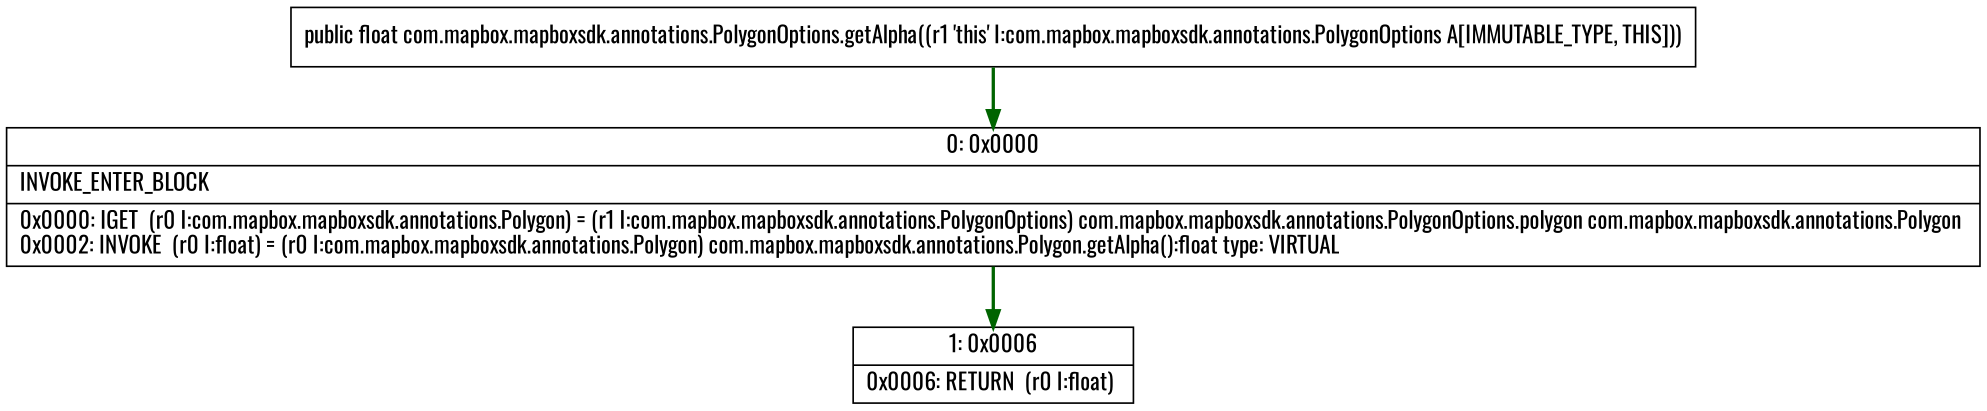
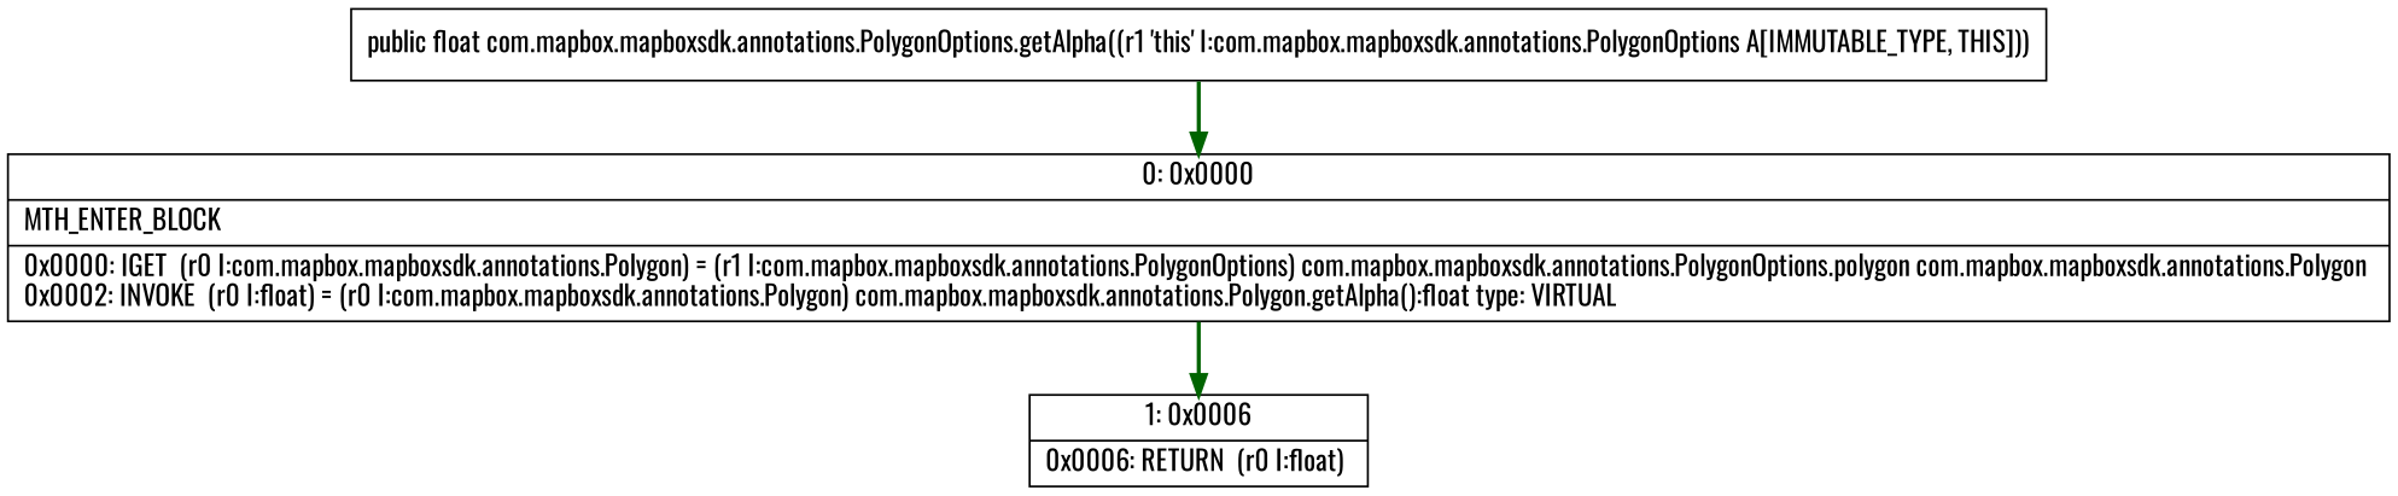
  digraph {
    fontname=Oswald
    node [shape=record fontname=Oswald]
    edge [color=darkgreen style=bold fontname=Oswald]
-   n1 [label="{0\:\ 0x0000|INVOKE_ENTER_BLOCK\l|0x0000: IGET  (r0 I:com.mapbox.mapboxsdk.annotations.Polygon) = (r1 I:com.mapbox.mapboxsdk.annotations.PolygonOptions) com.mapbox.mapboxsdk.annotations.PolygonOptions.polygon com.mapbox.mapboxsdk.annotations.Polygon \l0x0002: INVOKE  (r0 I:float) = (r0 I:com.mapbox.mapboxsdk.annotations.Polygon) com.mapbox.mapboxsdk.annotations.Polygon.getAlpha():float type: VIRTUAL \l}"]
+   n1 [label="{0\:\ 0x0000|MTH_ENTER_BLOCK\l|0x0000: IGET  (r0 I:com.mapbox.mapboxsdk.annotations.Polygon) = (r1 I:com.mapbox.mapboxsdk.annotations.PolygonOptions) com.mapbox.mapboxsdk.annotations.PolygonOptions.polygon com.mapbox.mapboxsdk.annotations.Polygon \l0x0002: INVOKE  (r0 I:float) = (r0 I:com.mapbox.mapboxsdk.annotations.Polygon) com.mapbox.mapboxsdk.annotations.Polygon.getAlpha():float type: VIRTUAL \l}"]
    n2 [label="{1\:\ 0x0006|0x0006: RETURN  (r0 I:float) \l}"]
    n3 [label="{public float com.mapbox.mapboxsdk.annotations.PolygonOptions.getAlpha((r1 'this' I:com.mapbox.mapboxsdk.annotations.PolygonOptions A[IMMUTABLE_TYPE, THIS])) }"]
    n1 -> n2
    n3 -> n1
  }
